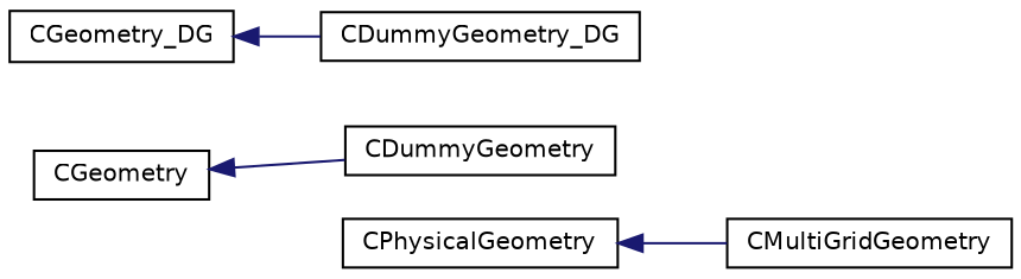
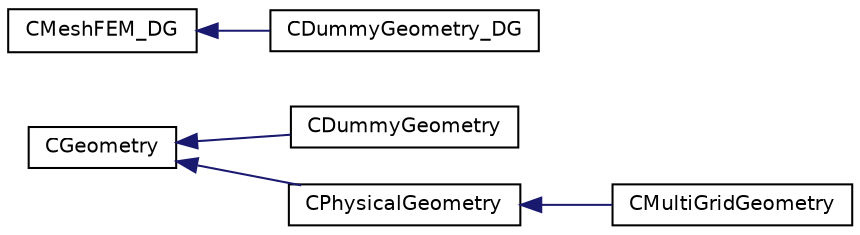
  digraph {
    rankdir=LR
    node [color=black fillcolor=white fontname=Helvetica fontsize=10 shape=record style=filled]
    edge [color=midnightblue dir=back fontname=Helvetica fontsize=10 labelfontname=Helvetica labelfontsize=10 style=solid]
    n1 [height=0.2 label=CGeometry width=0.4]
    n2 [height=0.2 label=CDummyGeometry width=0.4]
    n3 [height=0.2 label=CPhysicalGeometry width=0.4]
    n4 [height=0.2 label=CMultiGridGeometry width=0.4]
-   n5 [height=0.2 label=CGeometry_DG width=0.4]
+   n5 [height=0.2 label=CMeshFEM_DG width=0.4]
    n6 [height=0.2 label=CDummyGeometry_DG width=0.4]
    n1 -> n2
+   n1 -> n3
    n3 -> n4
    n5 -> n6
  }
